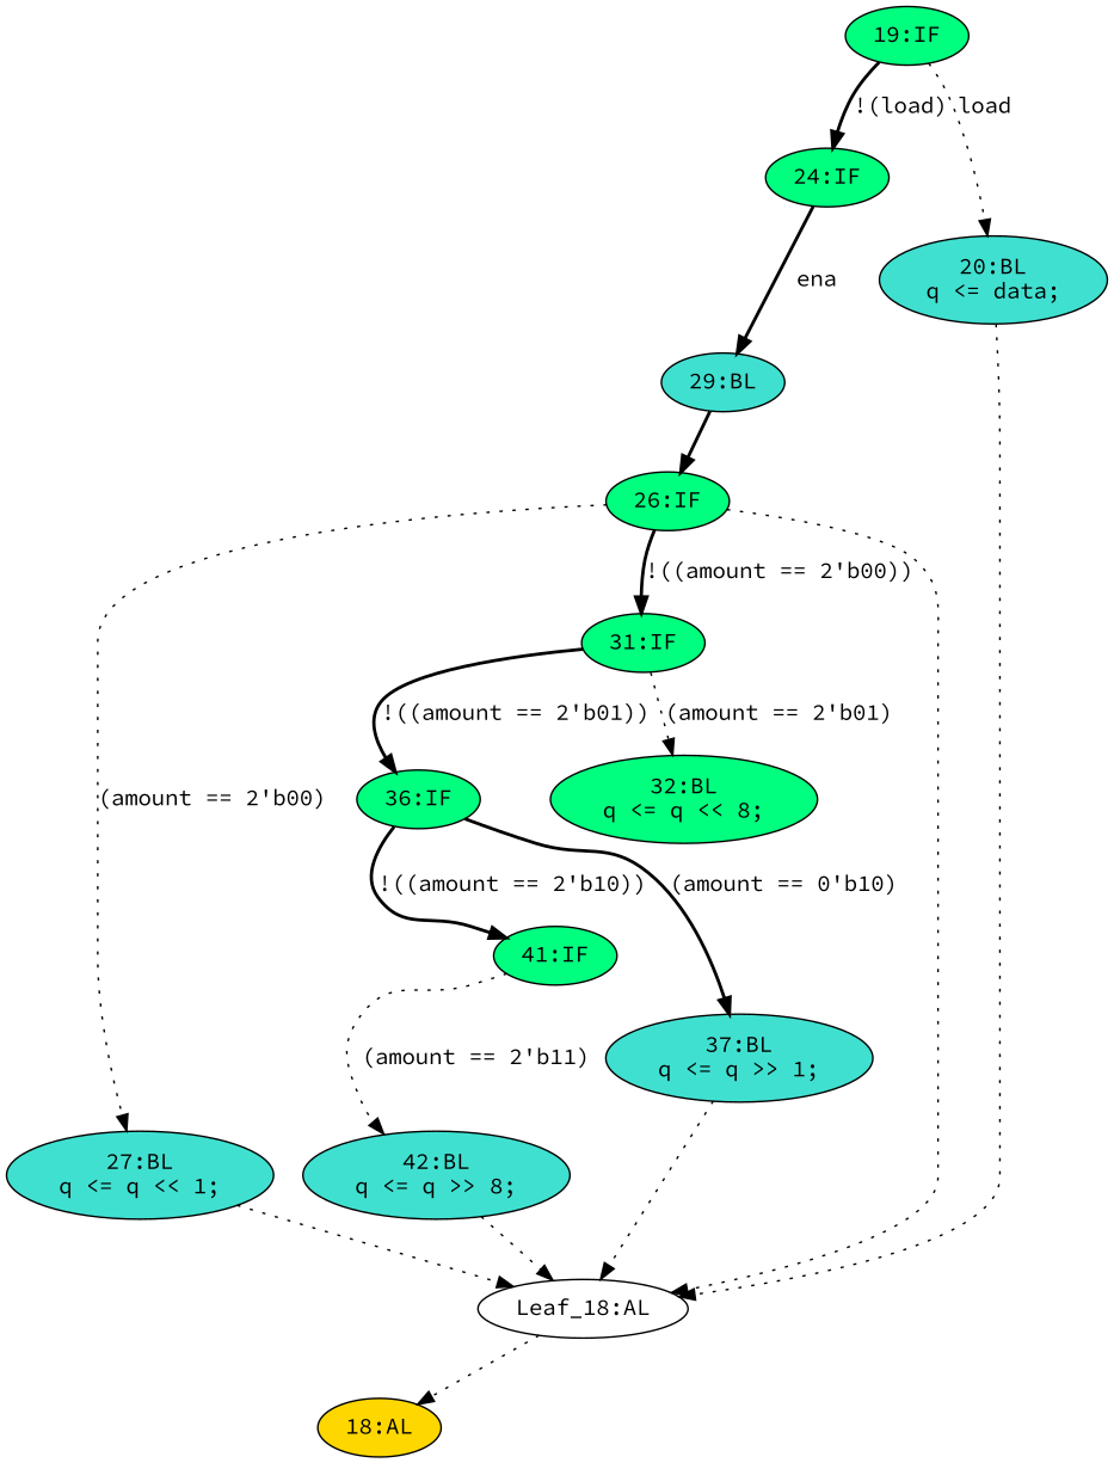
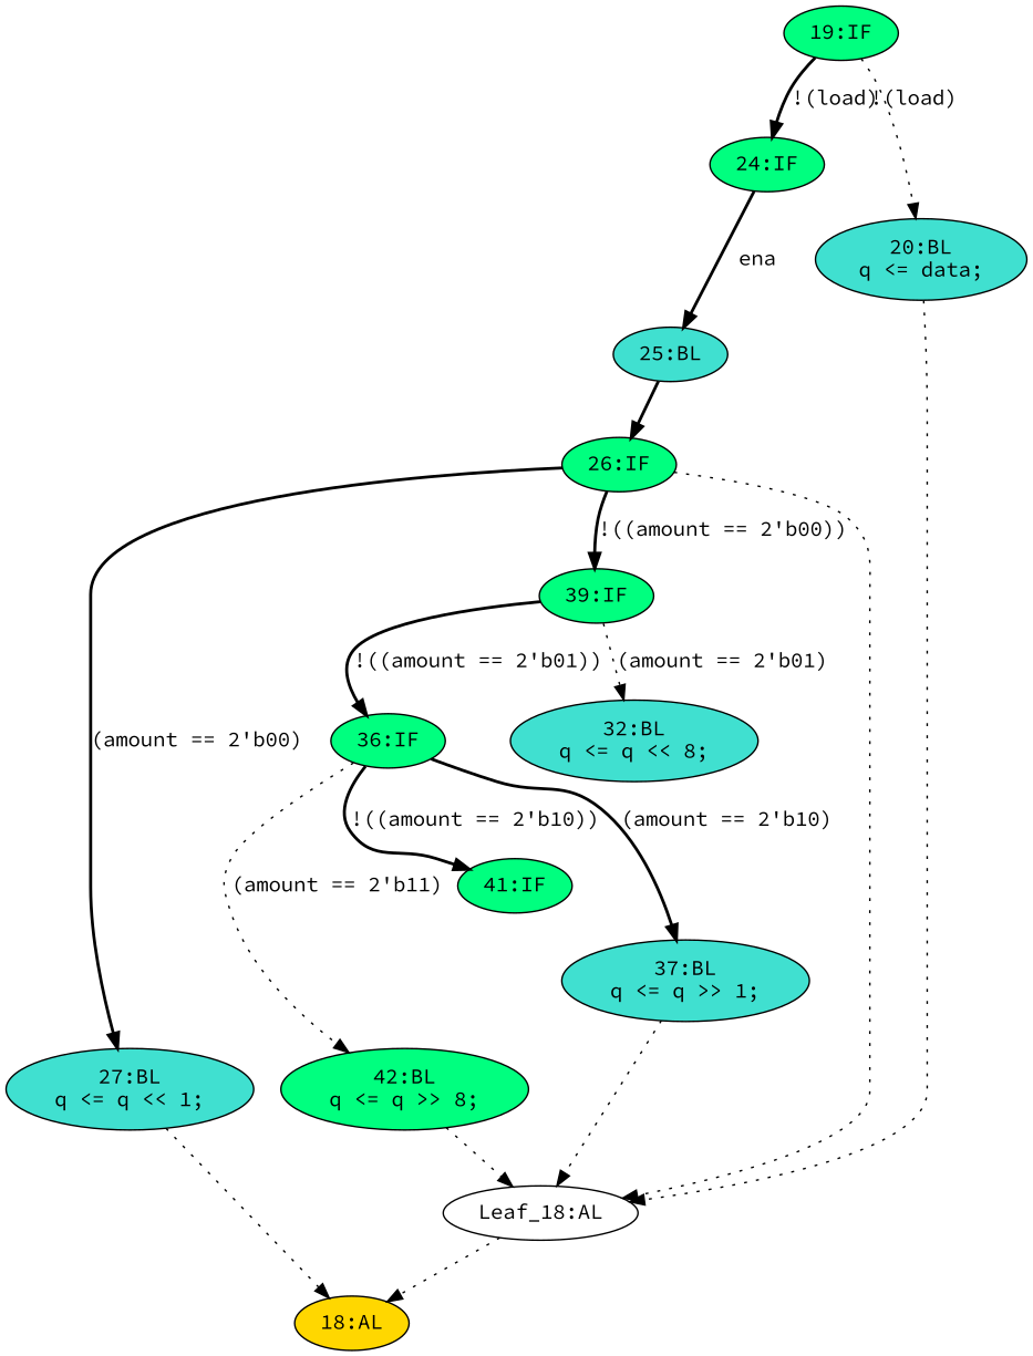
  strict digraph {
    fontname="Source Code Pro"
    node [fillcolor=springgreen fontname="Source Code Pro" statements="[]" style=filled typ=IfStatement]
    edge [cond="['amount']" fontname="Source Code Pro" lineno=None style=dotted]
    n1 [ast="<pyverilog.vparser.ast.IfStatement object at 0x7f0933686550>" label="36:IF"]
    n2 [ast="<pyverilog.vparser.ast.IfStatement object at 0x7f09332d8cd0>" label="41:IF"]
    n3 [ast="<pyverilog.vparser.ast.Block object at 0x7f09336ea390>" fillcolor=turquoise label="37:BL\nq <= q >> 1;" statements="[<pyverilog.vparser.ast.NonblockingSubstitution object at 0x7f0933686150>]" typ=Block]
-   n4 [ast="<pyverilog.vparser.ast.Block object at 0x7f09332d8610>" fillcolor=turquoise label="42:BL\nq <= q >> 8;" statements="[<pyverilog.vparser.ast.NonblockingSubstitution object at 0x7f09332d8810>]" typ=Block]
+   n4 [ast="<pyverilog.vparser.ast.Block object at 0x7f09332d8610>" label="42:BL\nq <= q >> 8;" statements="[<pyverilog.vparser.ast.NonblockingSubstitution object at 0x7f09332d8810>]" typ=Block]
    n5 [def_var="['q']" label="Leaf_18:AL" fillcolor="" statements="" style="" typ=""]
    n6 [ast="<pyverilog.vparser.ast.Always object at 0x7f09336771d0>" clk_sens=True fillcolor=gold label="18:AL" sens="['clk']" typ=Always use_var="['load', 'ena', 'amount', 'data', 'q']"]
    n7 [ast="<pyverilog.vparser.ast.IfStatement object at 0x7f0933664890>" label="19:IF"]
    n8 [ast="<pyverilog.vparser.ast.IfStatement object at 0x7f09333ce550>" label="24:IF"]
    n9 [ast="<pyverilog.vparser.ast.Block object at 0x7f0933677090>" fillcolor=turquoise label="20:BL\nq <= data;" statements="[<pyverilog.vparser.ast.NonblockingSubstitution object at 0x7f0933664610>]" typ=Block]
-   n10 [ast="<pyverilog.vparser.ast.Block object at 0x7f09333ce290>" fillcolor=turquoise label="29:BL" typ=Block]
+   n10 [ast="<pyverilog.vparser.ast.Block object at 0x7f09333ce290>" fillcolor=turquoise label="25:BL" typ=Block]
    n11 [ast="<pyverilog.vparser.ast.IfStatement object at 0x7f093367dd10>" label="26:IF"]
-   n12 [ast="<pyverilog.vparser.ast.Block object at 0x7f0933667ad0>" label="32:BL\nq <= q << 8;" statements="[<pyverilog.vparser.ast.NonblockingSubstitution object at 0x7f0933667550>]" typ=Block]
+   n12 [ast="<pyverilog.vparser.ast.Block object at 0x7f0933667ad0>" fillcolor=turquoise label="32:BL\nq <= q << 8;" statements="[<pyverilog.vparser.ast.NonblockingSubstitution object at 0x7f0933667550>]" typ=Block]
    n13 [ast="<pyverilog.vparser.ast.Block object at 0x7f0933672450>" fillcolor=turquoise label="27:BL\nq <= q << 1;" statements="[<pyverilog.vparser.ast.NonblockingSubstitution object at 0x7f093367dc50>]" typ=Block]
-   n14 [ast="<pyverilog.vparser.ast.IfStatement object at 0x7f0936ae4190>" label="31:IF"]
+   n14 [ast="<pyverilog.vparser.ast.IfStatement object at 0x7f0936ae4190>" label="39:IF"]
    n1 -> n2 [label="!((amount == 2'b10))" lineno=36 style=bold]
-   n1 -> n3 [label="(amount == 0'b10)" lineno=36 style=bold]
-   n2 -> n4 [label="(amount == 2'b11)" lineno=41]
+   n1 -> n3 [label="(amount == 2'b10)" lineno=36 style=bold]
+   n1 -> n4 [label="(amount == 2'b11)" lineno=41]
    n3 -> n5 [cond="[]"]
    n4 -> n5 [cond="[]"]
    n5 -> n6 [cond="" lineno=""]
    n7 -> n8 [cond="['load']" label="!(load)" lineno=19 style=bold]
-   n7 -> n9 [cond="['load']" label=load lineno=19]
+   n7 -> n9 [cond="['load']" label="!(load)" lineno=19]
    n8 -> n10 [cond="['ena']" label=ena lineno=24 style=bold]
    n9 -> n5 [cond="[]"]
    n10 -> n11 [cond="[]" style=bold]
    n11 -> n5 [cond="[]"]
-   n11 -> n13 [label="(amount == 2'b00)" lineno=26]
+   n11 -> n13 [label="(amount == 2'b00)" lineno=26 style=bold]
    n11 -> n14 [label="!((amount == 2'b00))" lineno=26 style=bold]
-   n13 -> n5 [cond="[]"]
+   n13 -> n6 [cond="[]"]
    n14 -> n1 [label="!((amount == 2'b01))" lineno=31 style=bold]
    n14 -> n12 [label="(amount == 2'b01)" lineno=31]
  }
